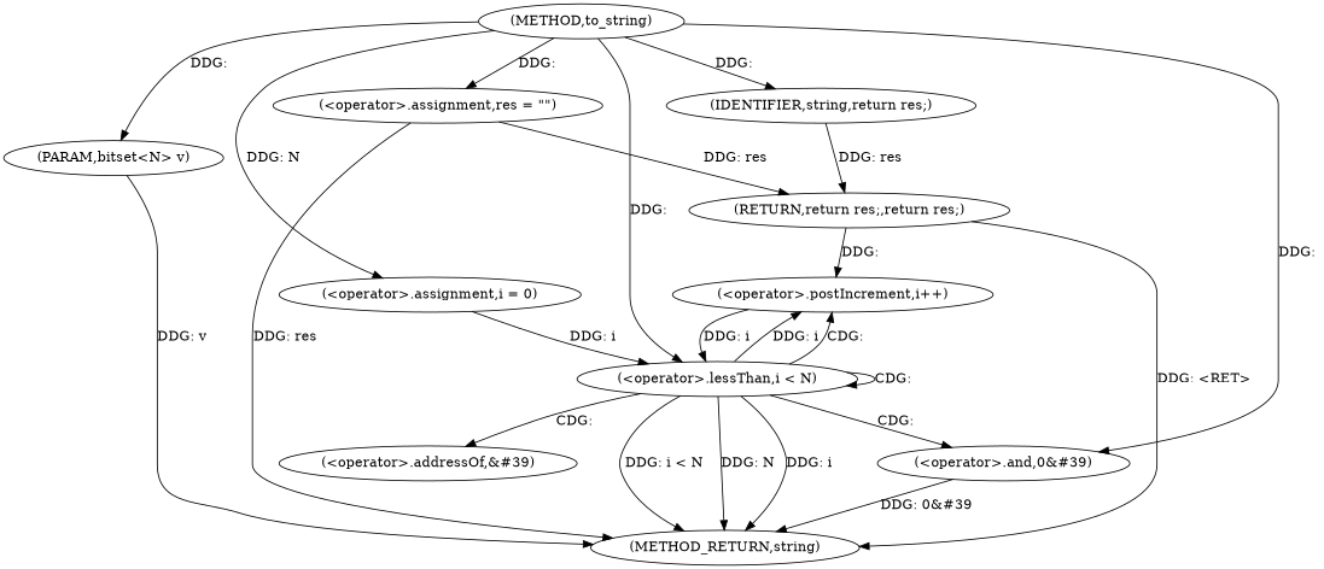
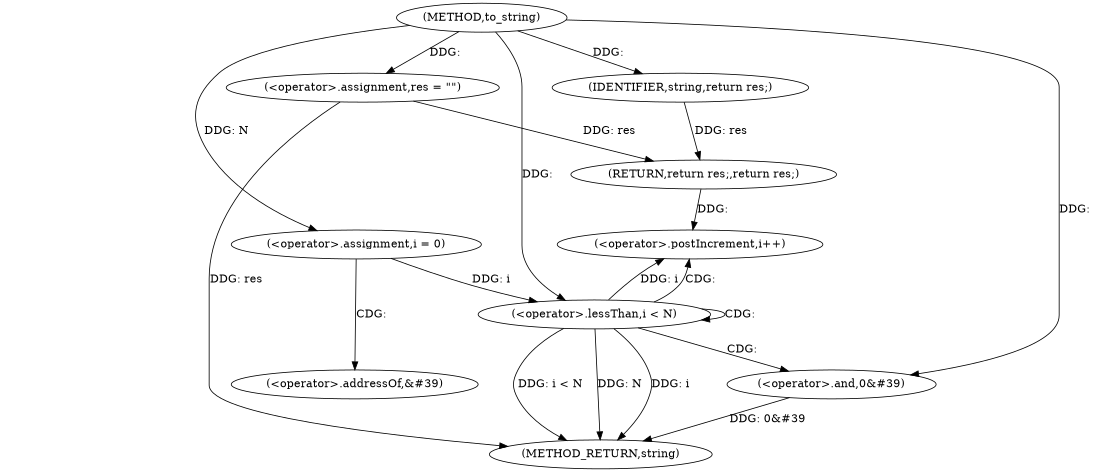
  digraph {
    n1 [label="(METHOD,to_string)"]
-   n2 [label="(PARAM,bitset<N> v)"]
    n3 [label="(<operator>.assignment,res = \"\")"]
    n4 [label="(<operator>.assignment,i = 0)"]
    n5 [label="(<operator>.lessThan,i < N)"]
    n6 [label="(IDENTIFIER,string,return res;)"]
    n7 [label="(<operator>.and,0&#39)"]
    n8 [label="(METHOD_RETURN,string)"]
    n9 [label="(RETURN,return res;,return res;)"]
    n10 [label="(<operator>.postIncrement,i++)"]
    n11 [label="(<operator>.addressOf,&#39)"]
-   n1 -> n2 [label="DDG: "]
    n1 -> n3 [label="DDG: "]
    n1 -> n4 [label="DDG: N"]
    n1 -> n5 [label="DDG: "]
    n1 -> n6 [label="DDG: "]
    n1 -> n7 [label="DDG: "]
-   n2 -> n8 [label="DDG: v"]
    n3 -> n8 [label="DDG: res"]
    n3 -> n9 [label="DDG: res"]
    n4 -> n5 [label="DDG: i"]
    n5 -> n5 [label="CDG: "]
    n5 -> n7 [label="CDG: "]
    n5 -> n8 [label="DDG: i"]
    n5 -> n8 [label="DDG: i < N"]
    n5 -> n8 [label="DDG: N"]
    n5 -> n10 [label="DDG: i"]
    n5 -> n10 [label="CDG: "]
-   n5 -> n11 [label="CDG: "]
+   n4 -> n11 [label="CDG: "]
    n6 -> n9 [label="DDG: res"]
    n7 -> n8 [label="DDG: 0&#39"]
-   n9 -> n8 [label="DDG: <RET>"]
    n9 -> n10 [label="DDG: "]
-   n10 -> n5 [label="DDG: i"]
  }
